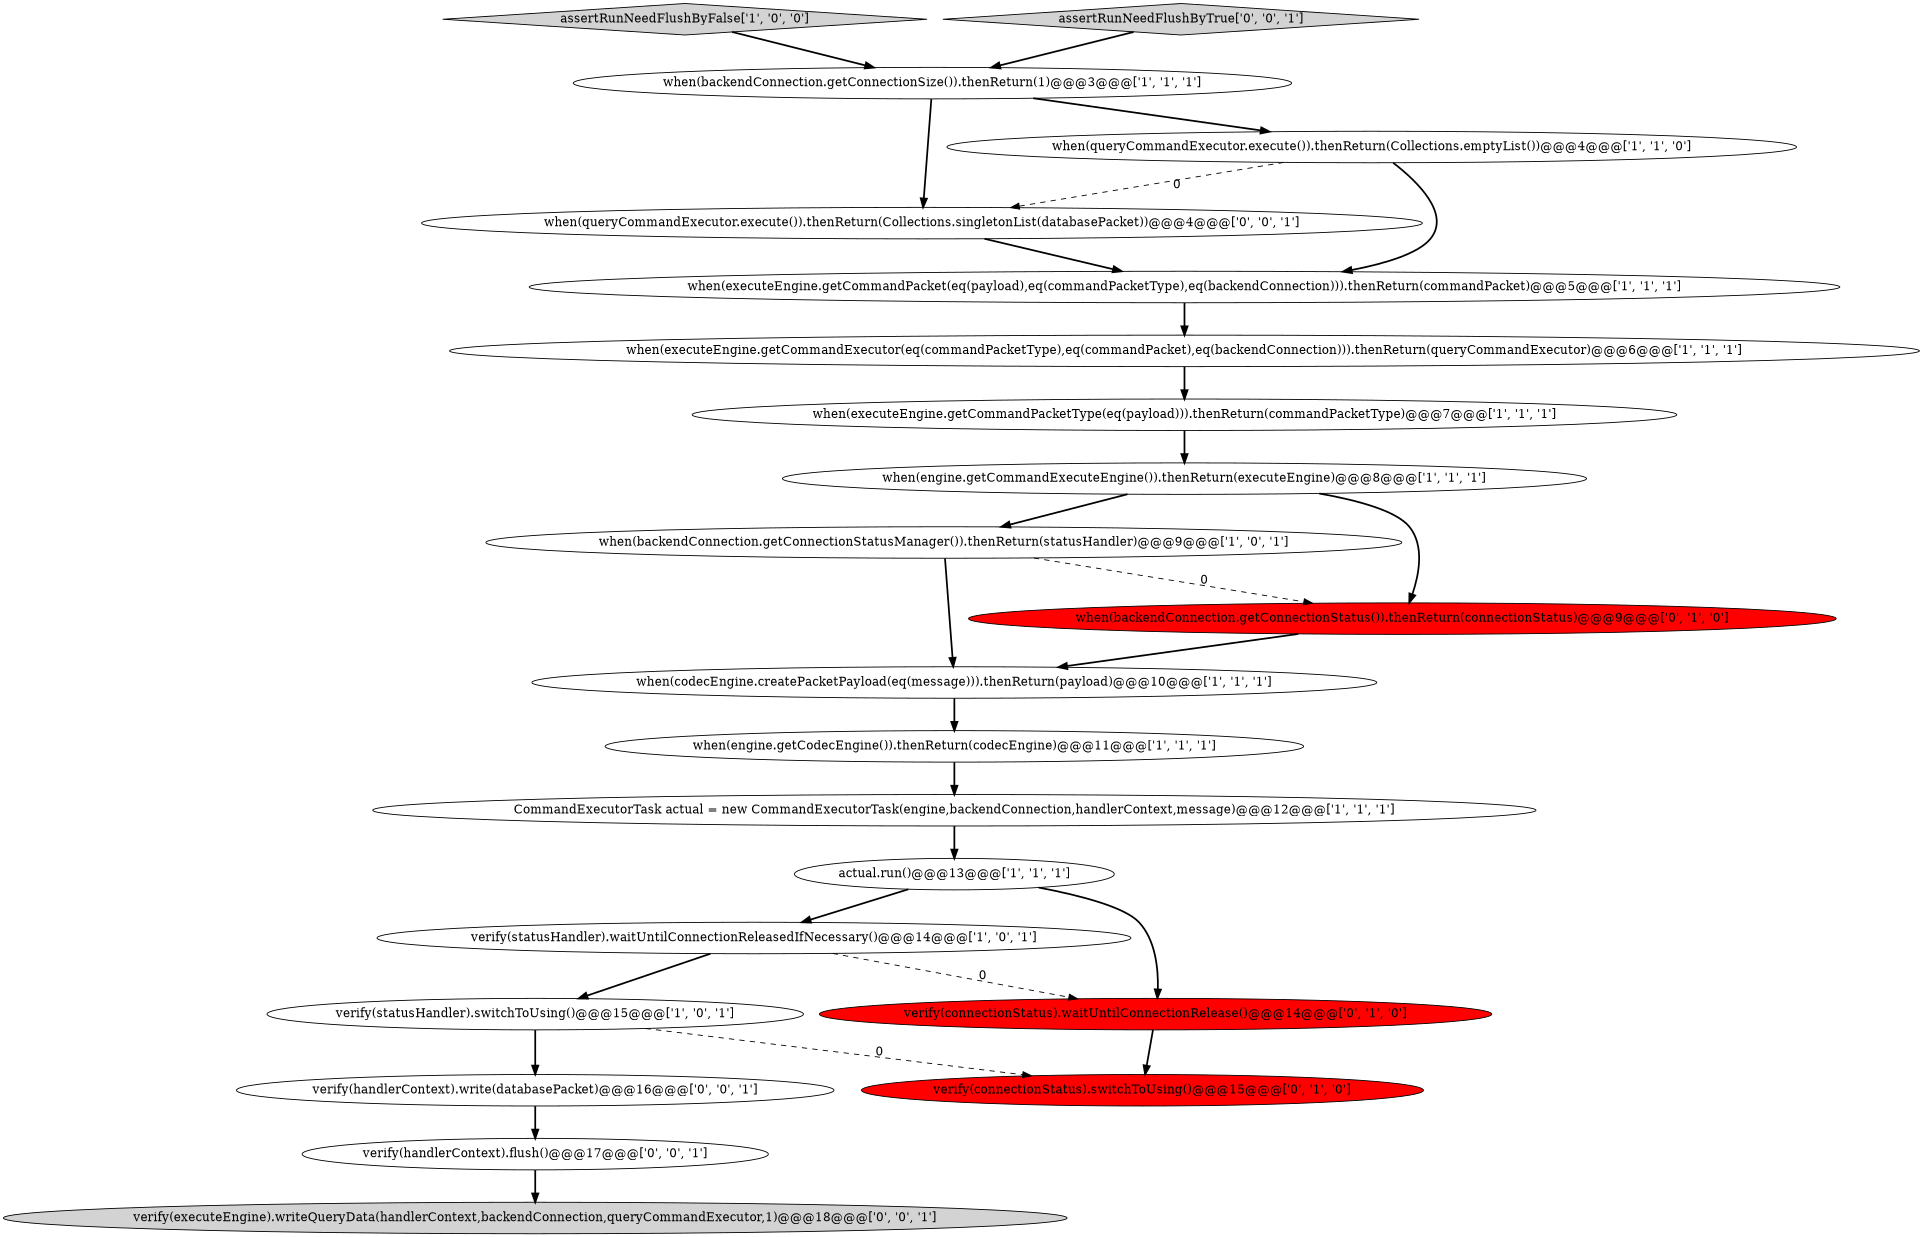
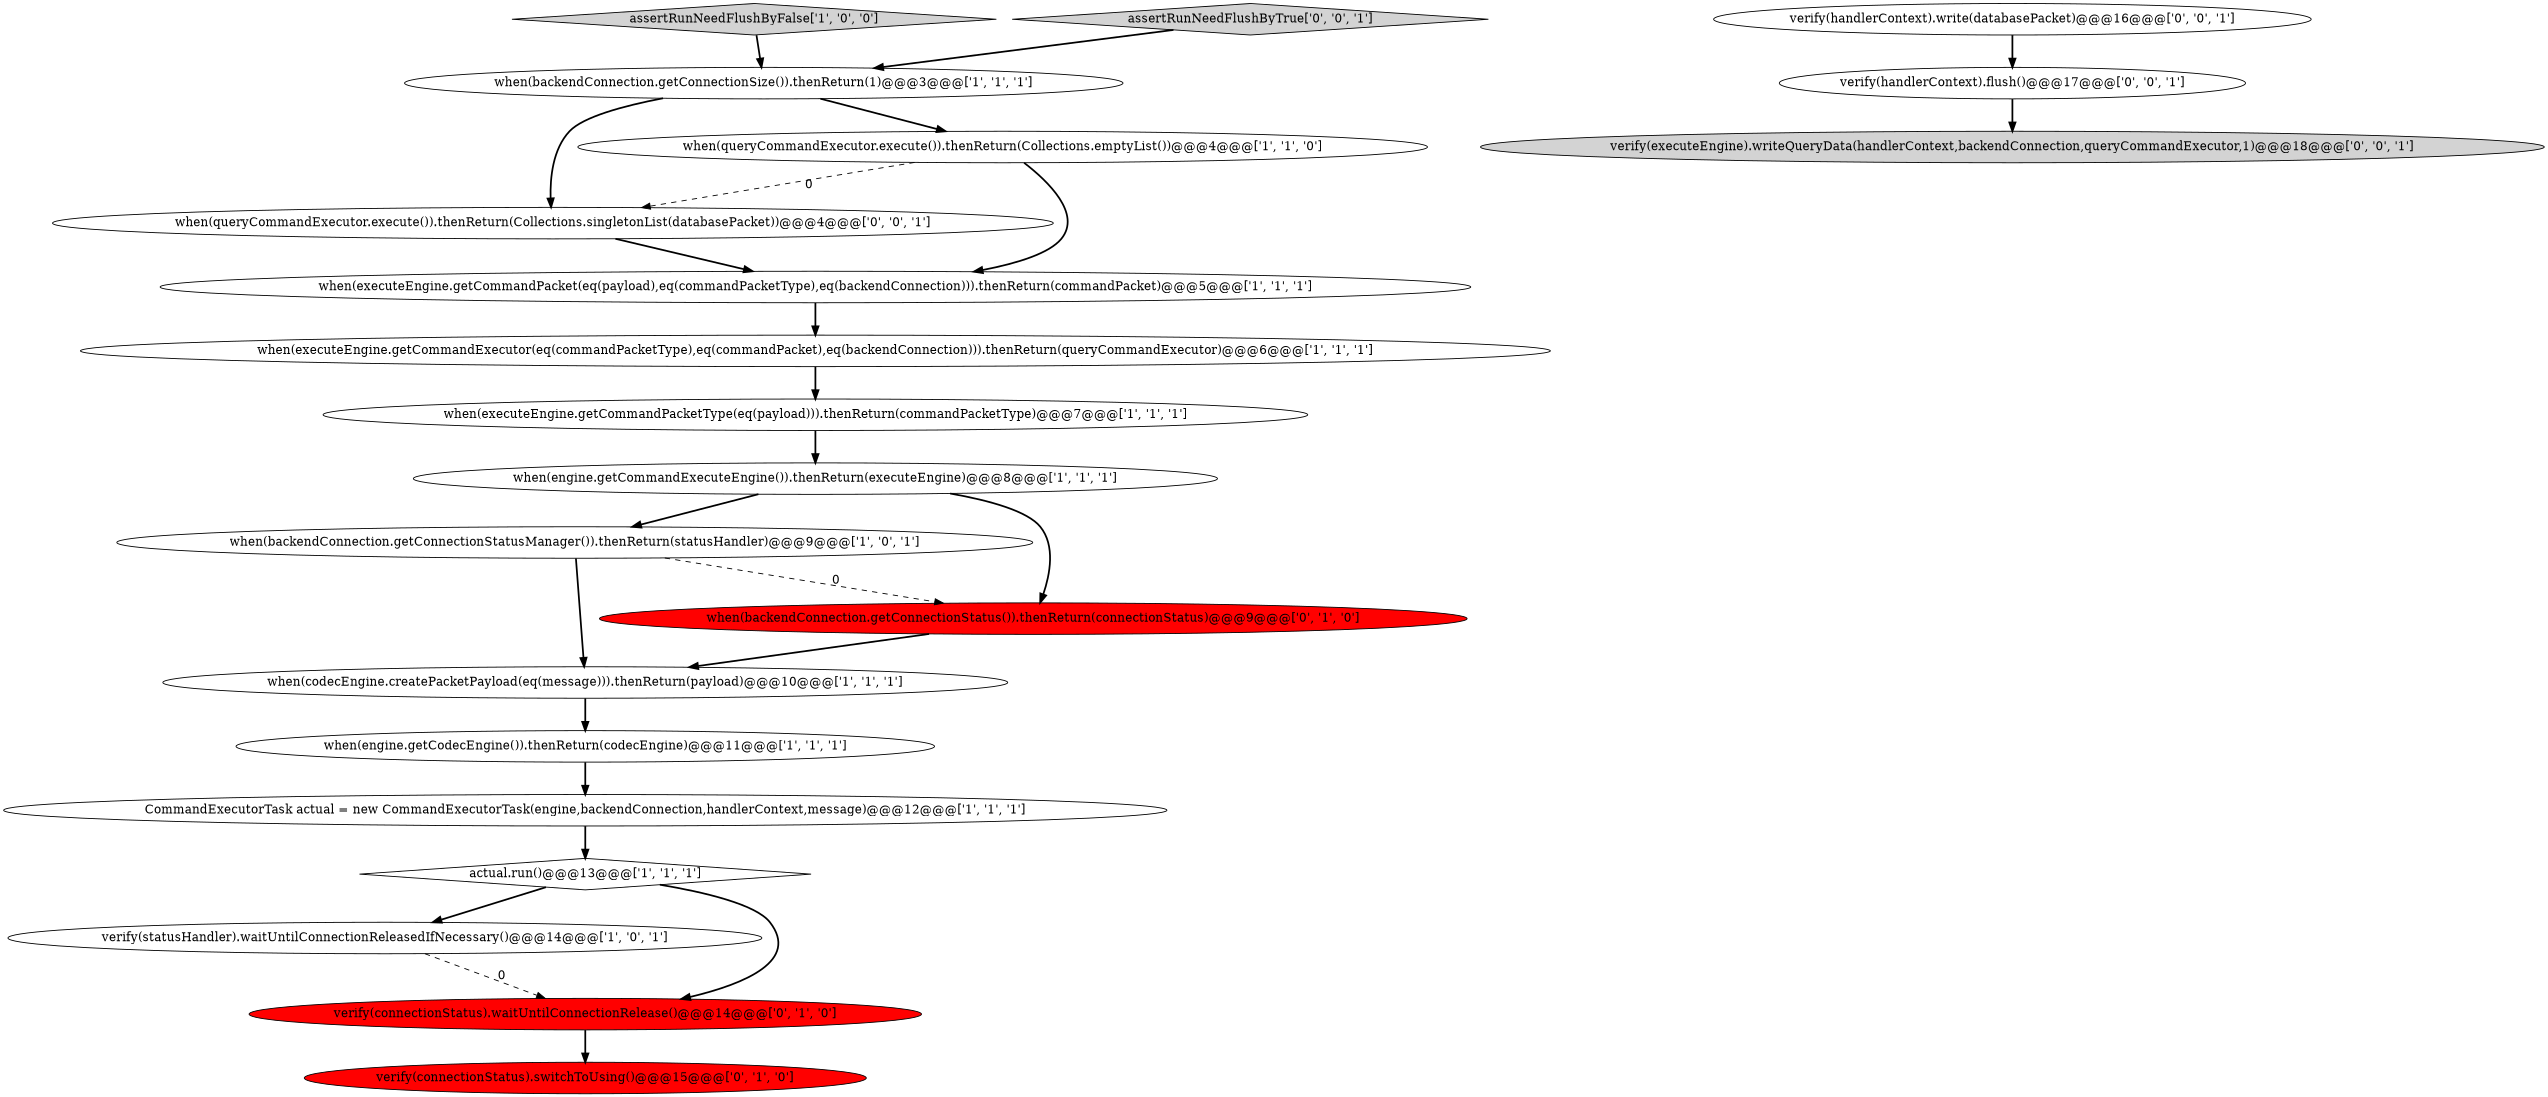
  digraph {
    node [fillcolor=white shape=ellipse style=filled]
    edge [style=bold]
    n1 [label="when(queryCommandExecutor.execute()).thenReturn(Collections.singletonList(databasePacket))@@@4@@@['0', '0', '1']"]
    n2 [label="when(executeEngine.getCommandPacket(eq(payload),eq(commandPacketType),eq(backendConnection))).thenReturn(commandPacket)@@@5@@@['1', '1', '1']"]
    n3 [label="when(executeEngine.getCommandExecutor(eq(commandPacketType),eq(commandPacket),eq(backendConnection))).thenReturn(queryCommandExecutor)@@@6@@@['1', '1', '1']"]
    n4 [label="verify(handlerContext).write(databasePacket)@@@16@@@['0', '0', '1']"]
    n5 [label="verify(handlerContext).flush()@@@17@@@['0', '0', '1']"]
    n6 [fillcolor=lightgray label="verify(executeEngine).writeQueryData(handlerContext,backendConnection,queryCommandExecutor,1)@@@18@@@['0', '0', '1']"]
    n7 [label="verify(statusHandler).waitUntilConnectionReleasedIfNecessary()@@@14@@@['1', '0', '1']"]
    n8 [fillcolor=red label="verify(connectionStatus).waitUntilConnectionRelease()@@@14@@@['0', '1', '0']"]
-   n9 [label="verify(statusHandler).switchToUsing()@@@15@@@['1', '0', '1']"]
    n10 [fillcolor=red label="verify(connectionStatus).switchToUsing()@@@15@@@['0', '1', '0']"]
    n11 [label="when(backendConnection.getConnectionSize()).thenReturn(1)@@@3@@@['1', '1', '1']"]
    n12 [label="when(queryCommandExecutor.execute()).thenReturn(Collections.emptyList())@@@4@@@['1', '1', '0']"]
    n13 [label="when(backendConnection.getConnectionStatusManager()).thenReturn(statusHandler)@@@9@@@['1', '0', '1']"]
    n14 [fillcolor=red label="when(backendConnection.getConnectionStatus()).thenReturn(connectionStatus)@@@9@@@['0', '1', '0']"]
    n15 [label="when(codecEngine.createPacketPayload(eq(message))).thenReturn(payload)@@@10@@@['1', '1', '1']"]
    n16 [label="when(engine.getCodecEngine()).thenReturn(codecEngine)@@@11@@@['1', '1', '1']"]
    n17 [label="CommandExecutorTask actual = new CommandExecutorTask(engine,backendConnection,handlerContext,message)@@@12@@@['1', '1', '1']"]
-   n18 [label="actual.run()@@@13@@@['1', '1', '1']"]
+   n18 [label="actual.run()@@@13@@@['1', '1', '1']" shape=diamond]
    n19 [fillcolor=lightgray label="assertRunNeedFlushByFalse['1', '0', '0']" shape=diamond]
    n20 [label="when(executeEngine.getCommandPacketType(eq(payload))).thenReturn(commandPacketType)@@@7@@@['1', '1', '1']"]
    n21 [fillcolor=lightgray label="assertRunNeedFlushByTrue['0', '0', '1']" shape=diamond]
    n22 [label="when(engine.getCommandExecuteEngine()).thenReturn(executeEngine)@@@8@@@['1', '1', '1']"]
    n1 -> n2
    n2 -> n3
    n3 -> n20
    n4 -> n5
    n5 -> n6
    n7 -> n8 [label=0 style=dashed]
-   n7 -> n9
    n8 -> n10
-   n9 -> n4
-   n9 -> n10 [label=0 style=dashed]
    n11 -> n1
    n11 -> n12
    n12 -> n1 [label=0 style=dashed]
    n12 -> n2
    n13 -> n14 [label=0 style=dashed]
    n13 -> n15
    n14 -> n15
    n15 -> n16
    n16 -> n17
    n17 -> n18
    n18 -> n7
    n18 -> n8
    n19 -> n11
    n20 -> n22
    n21 -> n11
    n22 -> n13
    n22 -> n14
  }
